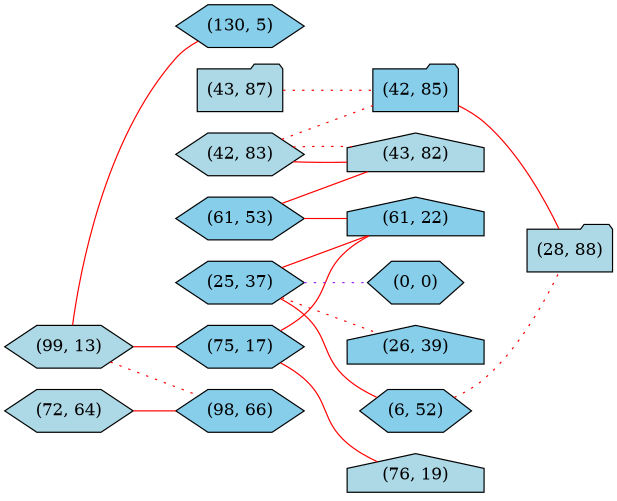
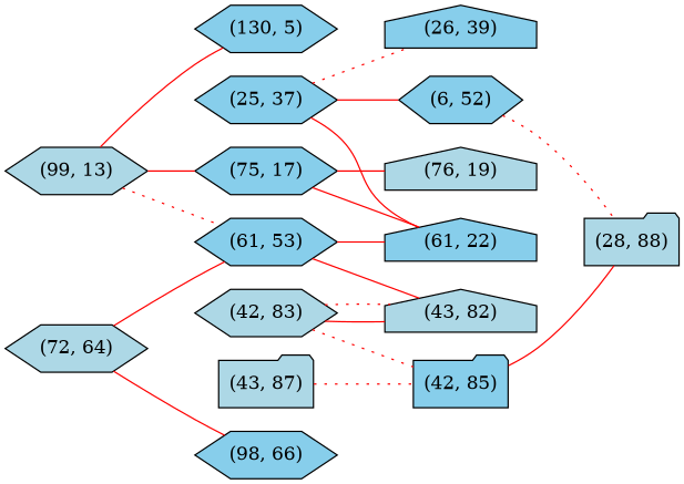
  graph {
    rankdir=LR
    node [fillcolor=skyblue shape=hexagon style=filled]
    edge [color=red style=solid weight=1]
    "(99, 13)" [fillcolor=lightblue]
    "(75, 17)"
    "(98, 66)"
    "(130, 5)"
    "(76, 19)" [fillcolor=lightblue shape=house]
    "(61, 22)" [shape=house]
    "(43, 87)" [fillcolor=lightblue shape=folder]
    "(42, 85)" [shape=folder]
    "(28, 88)" [fillcolor=lightblue shape=folder]
    "(25, 37)"
    "(6, 52)"
-   "(0, 0)"
    "(26, 39)" [shape=house]
    "(72, 64)" [fillcolor=lightblue]
    "(61, 53)"
    "(43, 82)" [fillcolor=lightblue shape=house]
    "(42, 83)" [fillcolor=lightblue]
    "(99, 13)" -- "(75, 17)"
-   "(99, 13)" -- "(98, 66)" [style=dotted]
+   "(99, 13)" -- "(61, 53)" [style=dotted]
    "(99, 13)" -- "(130, 5)"
    "(75, 17)" -- "(76, 19)"
    "(75, 17)" -- "(61, 22)"
    "(43, 87)" -- "(42, 85)" [style=dotted]
    "(42, 85)" -- "(28, 88)"
    "(25, 37)" -- "(61, 22)"
    "(25, 37)" -- "(6, 52)"
-   "(25, 37)" -- "(0, 0)" [color=purple style=dotted weight=4]
    "(25, 37)" -- "(26, 39)" [style=dotted]
    "(6, 52)" -- "(28, 88)" [style=dotted]
    "(72, 64)" -- "(98, 66)"
+   "(72, 64)" -- "(61, 53)"
    "(61, 53)" -- "(61, 22)"
    "(61, 53)" -- "(43, 82)"
    "(42, 83)" -- "(42, 85)" [style=dotted]
    "(42, 83)" -- "(43, 82)"
    "(42, 83)" -- "(43, 82)" [style=dotted]
  }
